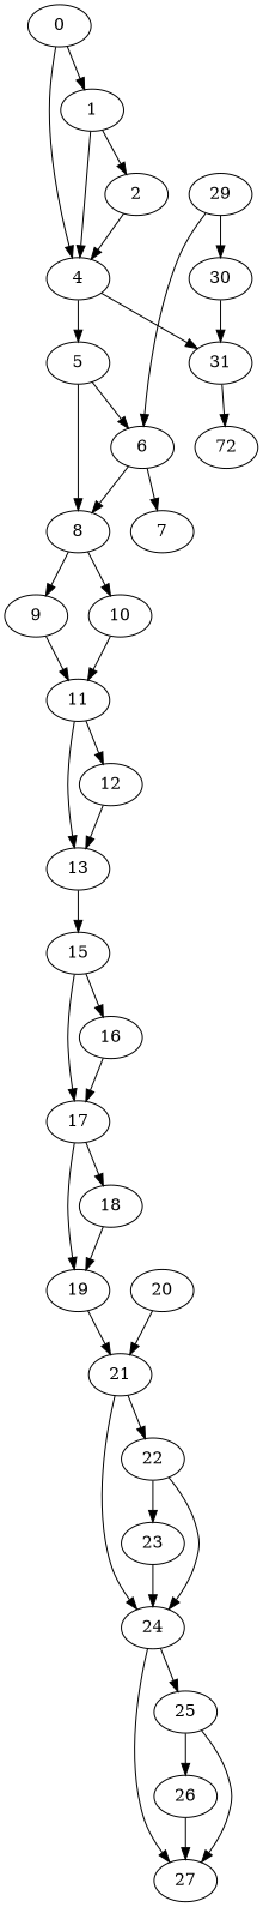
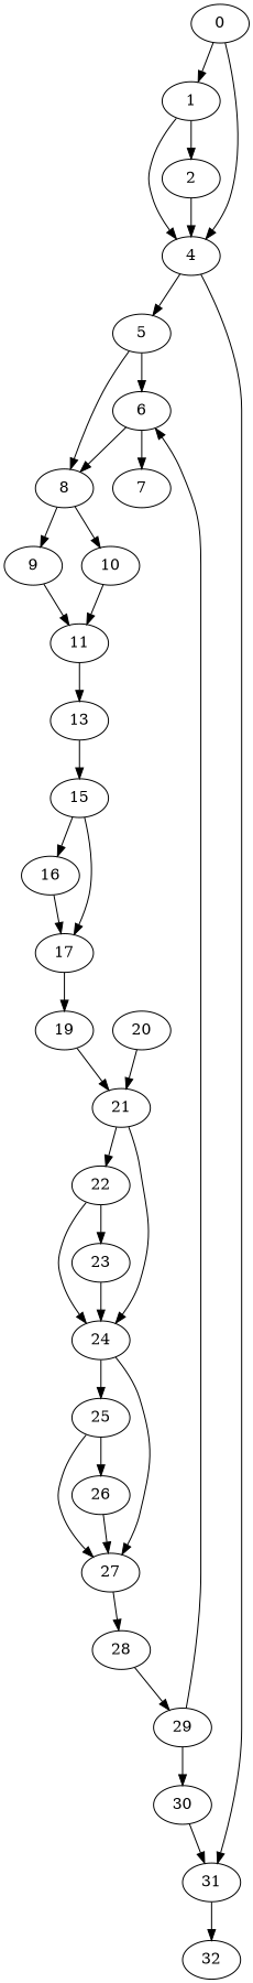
  digraph {
    0
    1
    4
    2
    5
    31
    6
    8
-   32 [label=72]
+   32
    7
    9
    10
    11
-   12
    13
    15
    16
    17
-   18
    19
    21
    20
    22
    24
    23
    25
    27
    26
+   28
    29
    30
    0 -> 1
    0 -> 4
    1 -> 4
    1 -> 2
    4 -> 5
    4 -> 31
    2 -> 4
    5 -> 6
    5 -> 8
    31 -> 32
    6 -> 8
    6 -> 7
    8 -> 9
    8 -> 10
    9 -> 11
    10 -> 11
-   11 -> 12
    11 -> 13
-   12 -> 13
    13 -> 15
    15 -> 16
    15 -> 17
    16 -> 17
-   17 -> 18
    17 -> 19
-   18 -> 19
    19 -> 21
    21 -> 22
    21 -> 24
    20 -> 21
    22 -> 24
    22 -> 23
    24 -> 25
    24 -> 27
    23 -> 24
    25 -> 27
    25 -> 26
+   27 -> 28
    26 -> 27
+   28 -> 29
    29 -> 6
    29 -> 30
    30 -> 31
  }
